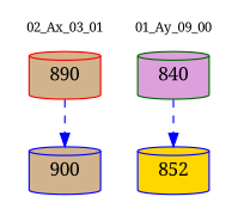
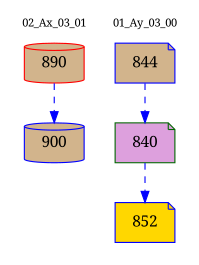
  digraph {
    fontname="Noto Serif"
    node [color=blue fillcolor=tan fontname="Noto Serif" shape=cylinder style=filled]
    edge [color=blue fontname="Noto Serif" style=dashed]
    n1 [color=red label=890]
    n2 [label=900]
-   n4 [color=darkgreen fillcolor=plum label=840]
-   n5 [fillcolor=gold label=852]
+   n3 [label=844 shape=note]
+   n4 [color=darkgreen fillcolor=plum label=840 shape=note]
+   n5 [fillcolor=gold label=852 shape=note]
    subgraph cluster_1 {
      color=white
      fontsize=10
      label="02_Ax_03_01"
      n1
      n2
    }
    subgraph cluster_2 {
      color=white
      fontsize=10
-     label="01_Ay_09_00"
+     label="01_Ay_03_00"
+     n3
      n4
      n5
    }
    n1 -> n2
+   n3 -> n4
    n4 -> n5
  }
